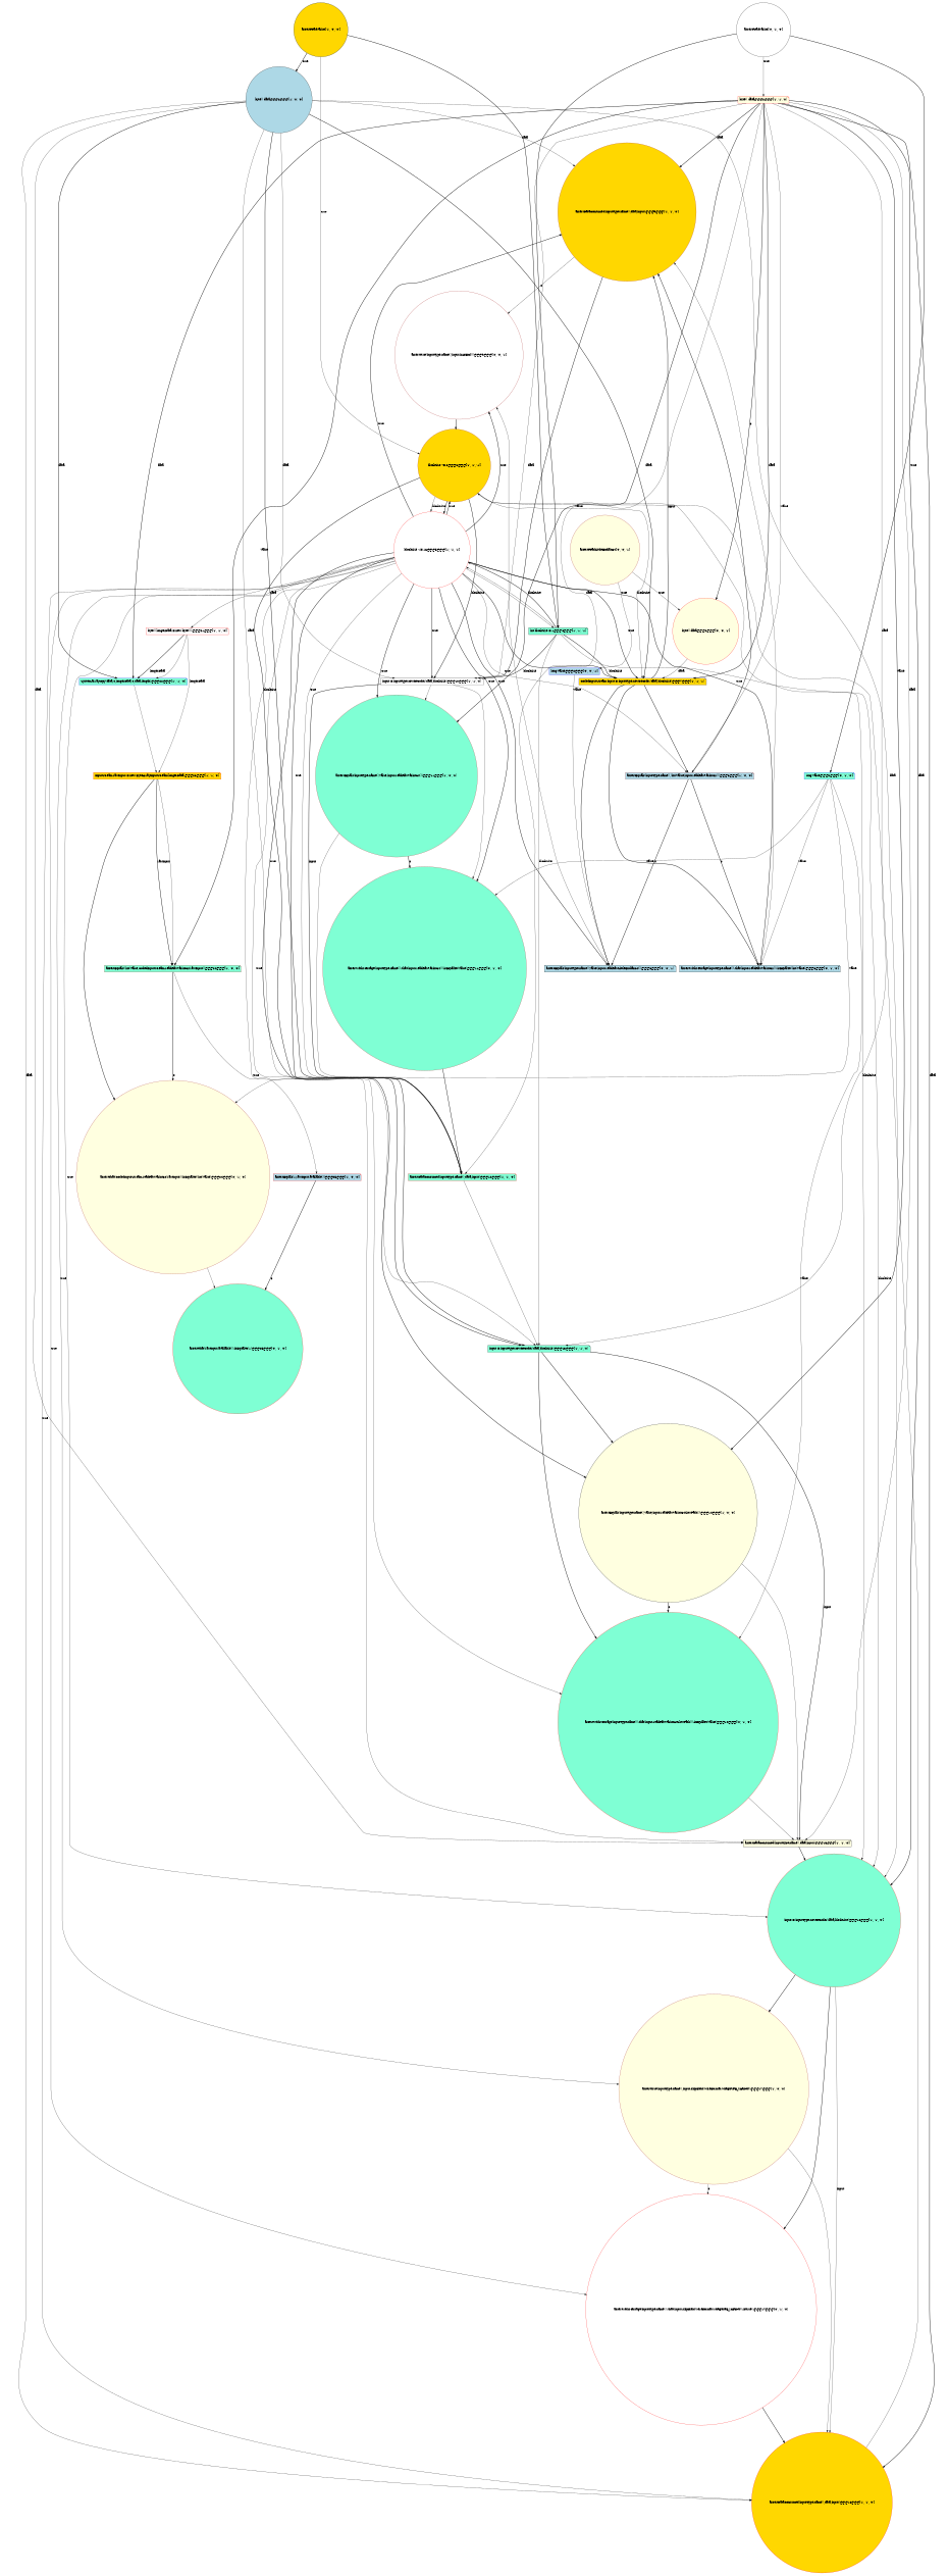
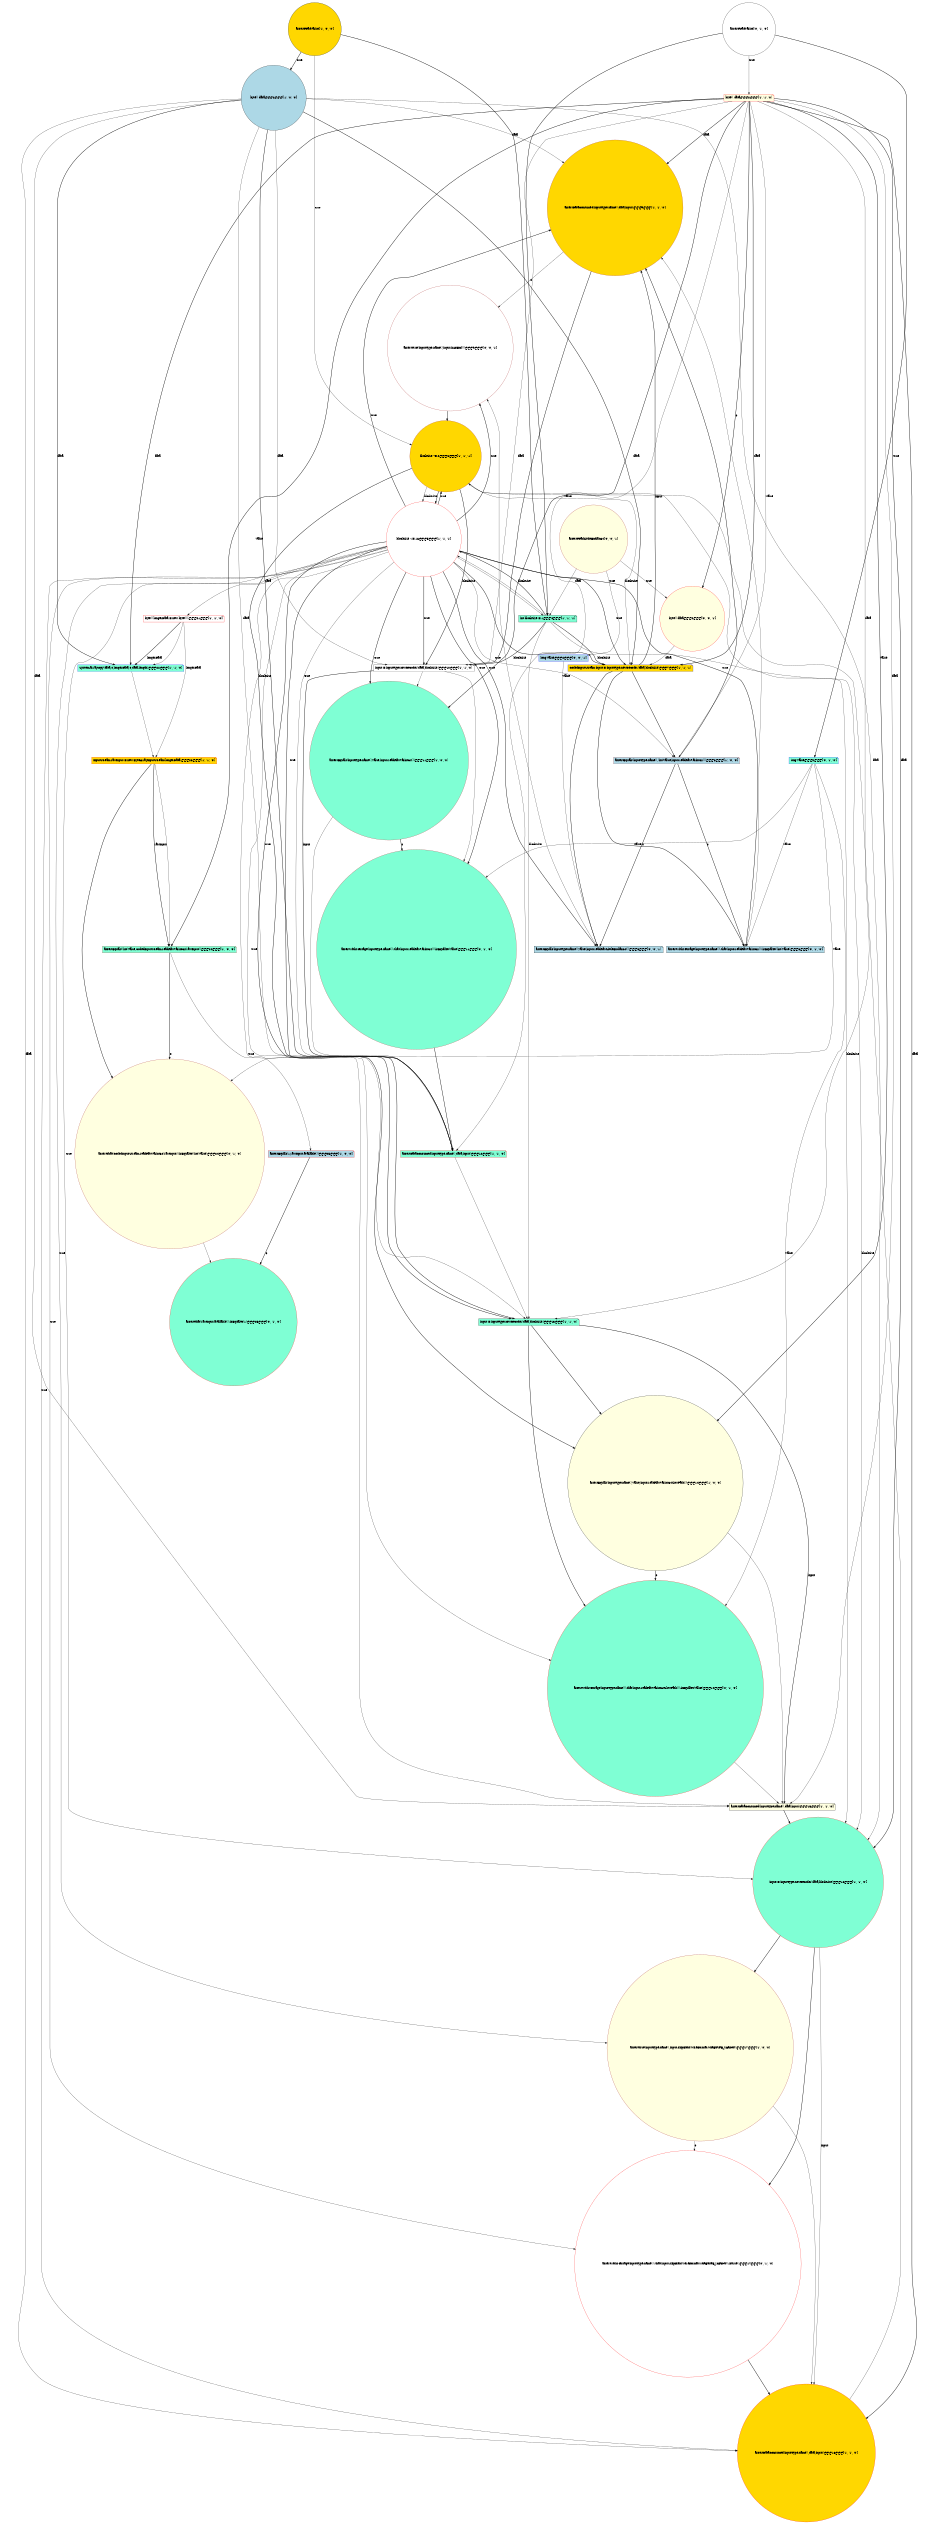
  digraph {
    node [color=red fillcolor=aquamarine shape=circle style=filled]
    edge [style=bold]
    n1 [color=brown fillcolor=gold label="assertDataConsumed(inputType.name(),data,input)@@@9@@@['1', '1', '0']"]
    n2 [color=brown fillcolor=white label="assertTrue(inputType.name(),input.isAtEnd())@@@9@@@['0', '0', '1']"]
    n3 [color=black fillcolor=white label="input = inputType.newDecoder(data,blockSize)@@@10@@@['1', '1', '0']" shape=note]
    n4 [color=brown fillcolor=gold label="blockSize *= 2@@@6@@@['1', '1', '1']"]
    n5 [color=brown label="assertWithMessage(inputType.name()).that(input.readRawVarint64()).isEqualTo(value)@@@11@@@['0', '1', '0']"]
    n6 [label="assertDataConsumed(inputType.name(),data,input)@@@12@@@['1', '1', '0']" shape=note]
    n7 [color=brown label="assertEquals(inputType.name(),value,input.readRawVarint64())@@@11@@@['1', '0', '0']"]
    n8 [color=black label="input = inputType.newDecoder(data,blockSize)@@@13@@@['1', '1', '0']" shape=note]
    n9 [color=black fillcolor=lightyellow label="assertEquals(inputType.name(),value,input.readRawVarint64SlowPath())@@@14@@@['1', '0', '0']"]
    n10 [label="assertWithMessage(inputType.name()).that(input.readRawVarint64SlowPath()).isEqualTo(value)@@@14@@@['0', '1', '0']"]
    n11 [color=black fillcolor=lightyellow label="assertDataConsumed(inputType.name(),data,input)@@@15@@@['1', '1', '0']" shape=note]
    n12 [label="input = inputType.newDecoder(data,blockSize)@@@16@@@['1', '1', '0']"]
    n13 [color=black label="int blockSize = 1@@@4@@@['1', '1', '1']" shape=note]
    n14 [color=blue fillcolor=gold label="CodedInputStream input = inputType.newDecoder(data,blockSize)@@@7@@@['1', '1', '1']" shape=note]
    n15 [fillcolor=white label="blockSize <= 16@@@5@@@['1', '1', '1']"]
    n16 [fillcolor=gold label="assertDataConsumed(inputType.name(),data,input)@@@18@@@['1', '1', '0']"]
    n17 [color=brown fillcolor=lightyellow label="assertTrue(inputType.name(),input.skipField(WireFormat.WIRETYPE_VARINT))@@@17@@@['1', '0', '0']"]
    n18 [fillcolor=white label="assertWithMessage(inputType.name()).that(input.skipField(WireFormat.WIRETYPE_VARINT)).isTrue()@@@17@@@['0', '1', '0']"]
    n19 [color=black fillcolor=lightblue label="assertEquals(inputType.name(),value,input.readRawLittleEndian64())@@@8@@@['0', '0', '1']" shape=note]
    n20 [color=brown fillcolor=lightblue label="assertEquals(inputType.name(),(int)value,input.readRawVarint32())@@@8@@@['1', '0', '0']" shape=note]
    n21 [color=black fillcolor=lightblue label="assertWithMessage(inputType.name()).that(input.readRawVarint32()).isEqualTo((int)value)@@@8@@@['0', '1', '0']" shape=note]
    n22 [fillcolor=white label="byte(( longerData = new byte((((@@@21@@@['1', '1', '0']" shape=note]
    n23 [fillcolor=lightblue label="assertEquals(1,rawInput.available())@@@25@@@['1', '0', '0']" shape=note]
    n24 [label="assertThat(rawInput.available()).isEqualTo(1)@@@25@@@['0', '1', '0']"]
    n25 [color=blue label="System.arraycopy(data,0,longerData,0,data.length)@@@22@@@['1', '1', '0']" shape=note]
    n26 [fillcolor=gold label="InputStream rawInput = new ByteArrayInputStream(longerData)@@@23@@@['1', '1', '0']" shape=note]
    n27 [color=brown fillcolor=lightyellow label="assertThat(CodedInputStream.readRawVarint32(rawInput)).isEqualTo((int)value)@@@24@@@['0', '1', '0']"]
    n28 [color=brown label="assertEquals((int)value,CodedInputStream.readRawVarint32(rawInput))@@@24@@@['1', '0', '0']" shape=note]
    n29 [color=blue fillcolor=lightblue label="long value@@@2@@@['0', '0', '1']" shape=note]
    n30 [color=black fillcolor=gold label="assertReadVarint['1', '0', '0']"]
    n31 [color=black fillcolor=lightblue label="byte(( data@@@2@@@['1', '0', '0']"]
    n32 [fillcolor=lightyellow label="byte(( data@@@2@@@['1', '1', '0']" shape=note]
    n33 [fillcolor=lightyellow label="byte(( data@@@2@@@['0', '0', '1']"]
    n34 [color=black fillcolor=white label="assertReadVarint['0', '1', '0']"]
    n35 [color=blue label="long value@@@2@@@['0', '1', '0']" shape=note]
    n36 [color=brown fillcolor=lightyellow label="assertReadLittleEndian64['0', '0', '1']"]
    n1 -> n2 [label=0 style=solid]
    n1 -> n3
    n2 -> n4
    n3 -> n5 [style=solid]
    n3 -> n6 [label=input]
    n3 -> n7 [style=solid]
    n4 -> n3 [label=blockSize]
    n4 -> n8 [label=blockSize]
    n4 -> n12 [label=blockSize style=solid]
    n4 -> n14 [label=blockSize style=solid]
    n4 -> n15 [label=blockSize style=solid]
    n4 -> n15
    n5 -> n6
    n6 -> n8 [style=solid]
    n7 -> n5 [label=0]
    n7 -> n6 [style=solid]
    n8 -> n9
    n8 -> n10
    n8 -> n11 [label=input]
    n9 -> n10 [label=0]
    n9 -> n11 [style=solid]
    n10 -> n11 [style=solid]
    n11 -> n12
    n12 -> n16 [label=input style=solid]
    n12 -> n17
    n12 -> n18
    n13 -> n3 [label=blockSize]
    n13 -> n8 [label=blockSize style=solid]
    n13 -> n12 [label=blockSize style=solid]
    n13 -> n14 [label=blockSize]
    n13 -> n15 [style=solid]
    n13 -> n15 [label=blockSize]
    n14 -> n1 [label=input]
    n14 -> n19
    n14 -> n20
    n14 -> n21
    n15 -> n1 [label=true]
    n15 -> n2 [label=true]
    n15 -> n3 [label=true]
    n15 -> n4 [label=true]
    n15 -> n5 [label=true]
    n15 -> n6 [label=true style=solid]
    n15 -> n7 [label=true]
    n15 -> n8 [label=true]
    n15 -> n9 [label=true]
    n15 -> n10 [label=true style=solid]
    n15 -> n11 [label=true style=solid]
    n15 -> n12 [label=true style=solid]
    n15 -> n13 [style=solid]
    n15 -> n14
    n15 -> n14 [label=true]
    n15 -> n16 [label=true style=solid]
    n15 -> n17 [label=true style=solid]
    n15 -> n18 [label=true style=solid]
    n15 -> n19 [label=true]
    n15 -> n20 [label=true style=solid]
    n15 -> n21 [label=true]
    n15 -> n22 [style=solid]
    n16 -> n4 [style=solid]
    n17 -> n16 [style=solid]
    n17 -> n18 [label=0 style=solid]
    n18 -> n16
    n19 -> n2 [style=solid]
    n20 -> n1
    n20 -> n19 [label=0]
    n20 -> n21 [label=0]
    n21 -> n1 [style=solid]
    n22 -> n25 [label=longerData]
    n22 -> n25 [style=solid]
    n22 -> n26 [label=longerData style=solid]
    n23 -> n24 [label=0]
    n25 -> n26 [style=solid]
    n26 -> n27
    n26 -> n28 [label=rawInput]
    n26 -> n28 [style=solid]
    n27 -> n24 [style=solid]
    n28 -> n23 [style=solid]
    n28 -> n27 [label=0]
    n29 -> n19 [label=value style=solid]
    n30 -> n4 [label=true style=solid]
    n30 -> n13
    n30 -> n31 [label=true]
    n31 -> n1 [label=data style=solid]
    n31 -> n3 [label=data style=solid]
    n31 -> n6 [label=data]
    n31 -> n8 [label=data style=solid]
    n31 -> n11 [label=data style=solid]
    n31 -> n12 [label=data style=solid]
    n31 -> n14 [label=data]
    n31 -> n16 [label=data style=solid]
    n31 -> n25 [label=data]
    n32 -> n1 [label=data]
    n32 -> n3 [label=data style=solid]
    n32 -> n6 [label=data style=solid]
    n32 -> n7 [label=value]
    n32 -> n8 [label=data style=solid]
    n32 -> n9 [label=value]
    n32 -> n11 [label=data style=solid]
    n32 -> n12 [label=data]
    n32 -> n14 [label=data]
    n32 -> n16 [label=data]
    n32 -> n20 [label=value style=solid]
    n32 -> n25 [label=data]
    n32 -> n28 [label=value]
    n32 -> n33 [label=0]
    n33 -> n14 [label=data style=solid]
    n34 -> n13
    n34 -> n32 [label=true style=solid]
    n34 -> n35 [label=true]
    n35 -> n5 [label=value style=solid]
    n35 -> n10 [label=value style=solid]
    n35 -> n21 [label=value style=solid]
    n35 -> n27 [label=value style=solid]
+   n36 -> n13 [style=solid]
    n36 -> n29 [label=true style=solid]
    n36 -> n33 [label=true style=solid]
  }
